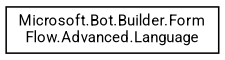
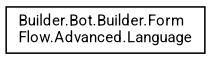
  digraph {
    rankdir=LR
    fontname=Roboto
-   n1 [color=black fillcolor=white fontname=Roboto fontsize=10 height=0.2 label="Microsoft.Bot.Builder.Form\lFlow.Advanced.Language" shape=record style=filled width=0.4]
+   n1 [color=black fillcolor=white fontname=Roboto fontsize=10 height=0.2 label="Builder.Bot.Builder.Form\lFlow.Advanced.Language" shape=record style=filled width=0.4]
  }
